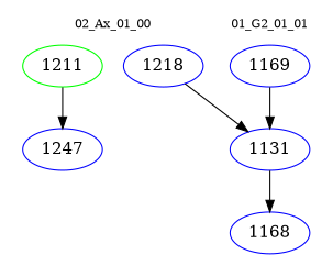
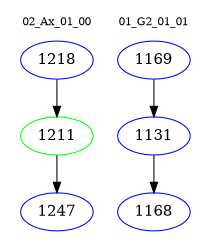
  digraph {
    node [color=blue]
    edge [color=black]
    n1 [label=1218]
    n2 [color=green label=1211]
    n3 [label=1247]
    n4 [label=1169]
    n5 [label=1131]
    n6 [label=1168]
    subgraph cluster_1 {
      color=white
      fontsize=10
      label="02_Ax_01_00"
      n1
      n2
      n3
    }
    subgraph cluster_2 {
      color=white
      fontsize=10
      label="01_G2_01_01"
      n4
      n5
      n6
    }
-   n1 -> n5
+   n1 -> n2
    n2 -> n3
    n4 -> n5
    n5 -> n6
  }
